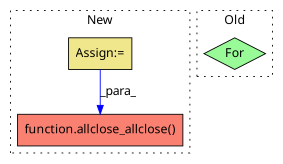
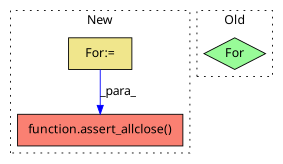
  digraph {
    fontname="Noto Sans"
    node [shape=box style=filled fontname="Noto Sans"]
-   n1 [a=75 l="16,21" label="function.allclose_allclose()" s="17624,17659" fillcolor=salmon]
-   n2 [a=68 l=3 label="Assign:=" s=17084 fillcolor=khaki]
+   n1 [a=75 l="16,21" label="function.assert_allclose()" s="17624,17659" fillcolor=salmon]
+   n2 [a=68 l=3 label="For:=" s=17084 fillcolor=khaki]
    n3 [a=107 l="4,40" label=For s="16628,16664" shape=diamond fillcolor=palegreen]
    subgraph cluster_1 {
      label=New
      style=dotted
      n1
      n2
    }
    subgraph cluster_2 {
      label=Old
      style=dotted
      n3
    }
    n2 -> n1 [label=_para_ color=blue fontname="Noto Sans"]
  }
